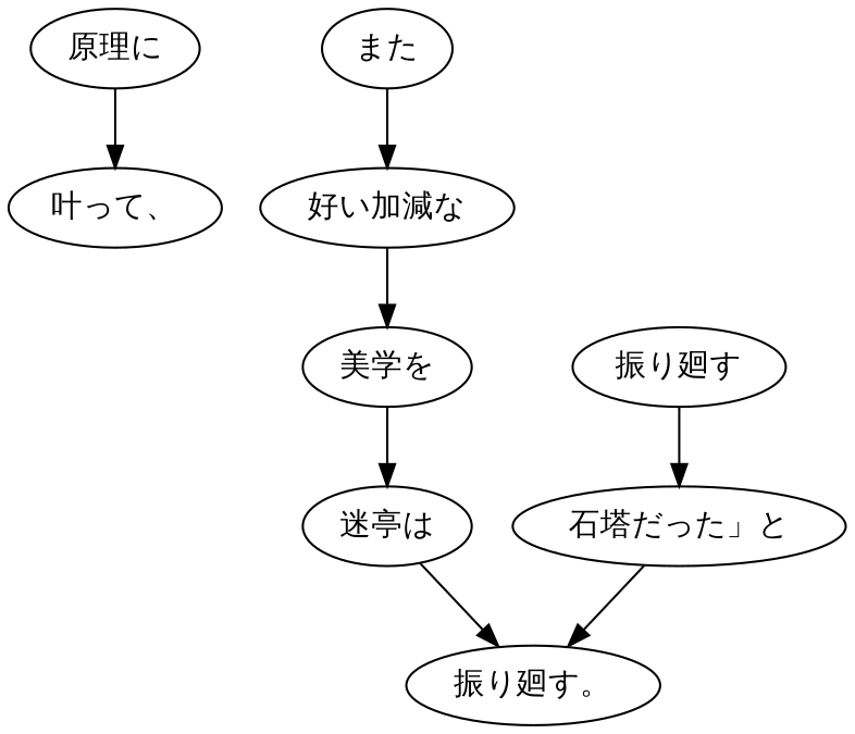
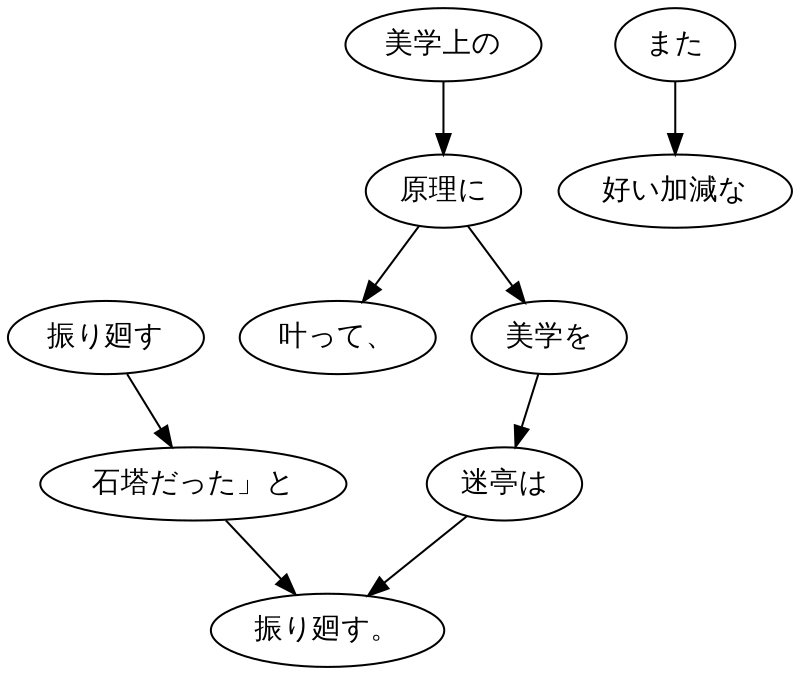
  digraph {
    fontname="Noto Sans"
    node [fontname="Noto Sans"]
    edge [fontname="Noto Sans"]
    n1 [label="叶って、"]
+   n2 [label="美学上の"]
    n3 [label="原理に"]
    n4 [label="石塔だった」と"]
    n5 [label="振り廻す。"]
    n6 [label="振り廻す"]
    n7 [label="迷亭は"]
    n8 [label="また"]
    n9 [label="好い加減な"]
    n10 [label="美学を"]
+   n2 -> n3
    n3 -> n1
    n4 -> n5
    n6 -> n4
    n7 -> n5
    n8 -> n9
-   n9 -> n10
+   n3 -> n10
    n10 -> n7
  }
